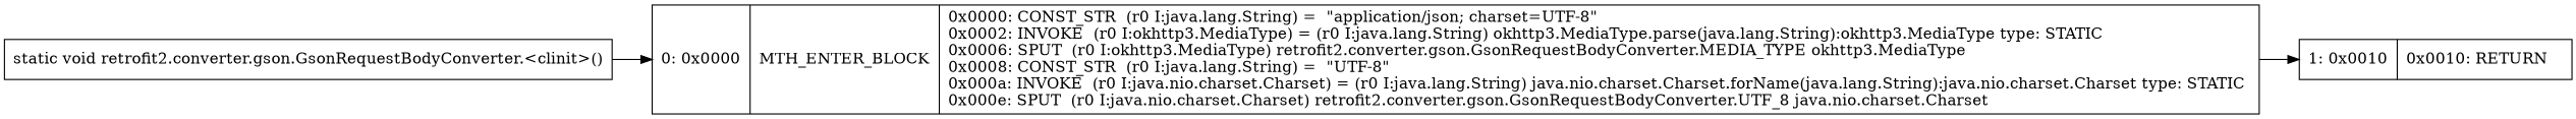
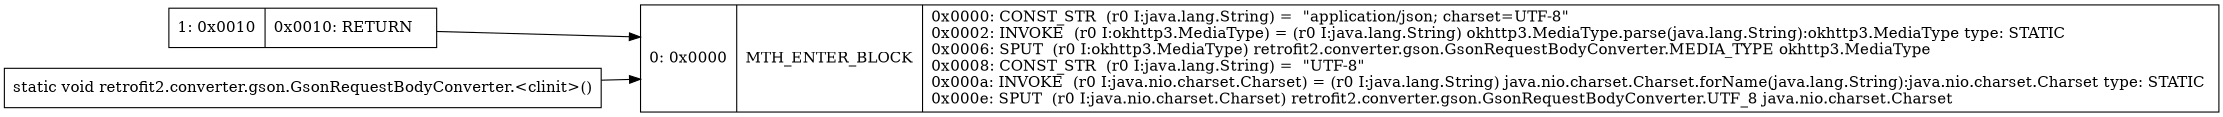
  digraph {
    rankdir=LR
    node [shape=record]
    n1 [label="{0\:\ 0x0000|MTH_ENTER_BLOCK\l|0x0000: CONST_STR  (r0 I:java.lang.String) =  \"application\/json; charset=UTF\-8\" \l0x0002: INVOKE  (r0 I:okhttp3.MediaType) = (r0 I:java.lang.String) okhttp3.MediaType.parse(java.lang.String):okhttp3.MediaType type: STATIC \l0x0006: SPUT  (r0 I:okhttp3.MediaType) retrofit2.converter.gson.GsonRequestBodyConverter.MEDIA_TYPE okhttp3.MediaType \l0x0008: CONST_STR  (r0 I:java.lang.String) =  \"UTF\-8\" \l0x000a: INVOKE  (r0 I:java.nio.charset.Charset) = (r0 I:java.lang.String) java.nio.charset.Charset.forName(java.lang.String):java.nio.charset.Charset type: STATIC \l0x000e: SPUT  (r0 I:java.nio.charset.Charset) retrofit2.converter.gson.GsonRequestBodyConverter.UTF_8 java.nio.charset.Charset \l}"]
    n2 [label="{1\:\ 0x0010|0x0010: RETURN   \l}"]
    n3 [label="{static void retrofit2.converter.gson.GsonRequestBodyConverter.\<clinit\>() }"]
-   n1 -> n2
+   n2 -> n1
    n3 -> n1
  }
